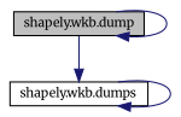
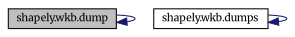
  digraph {
    rankdir=TB
    fontname=Merriweather
    node [color=black fontname=Merriweather fontsize=10 shape=record style=filled]
    edge [color=midnightblue fontname=Merriweather fontsize=10 labelfontname=Helvetica labelfontsize=10 style=solid]
    n1 [fillcolor=grey75 fontcolor=black height=0.2 label="shapely.wkb.dump" width=0.4]
    n2 [fillcolor=white height=0.2 label="shapely.wkb.dumps" width=0.4]
    n1 -> n1
-   n1 -> n2
    n2 -> n2
  }
